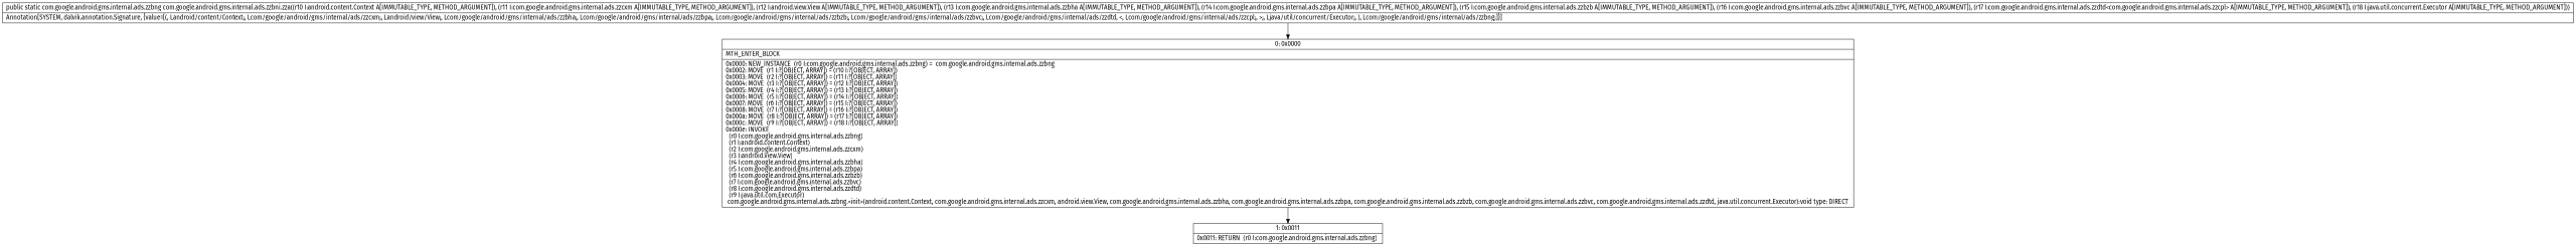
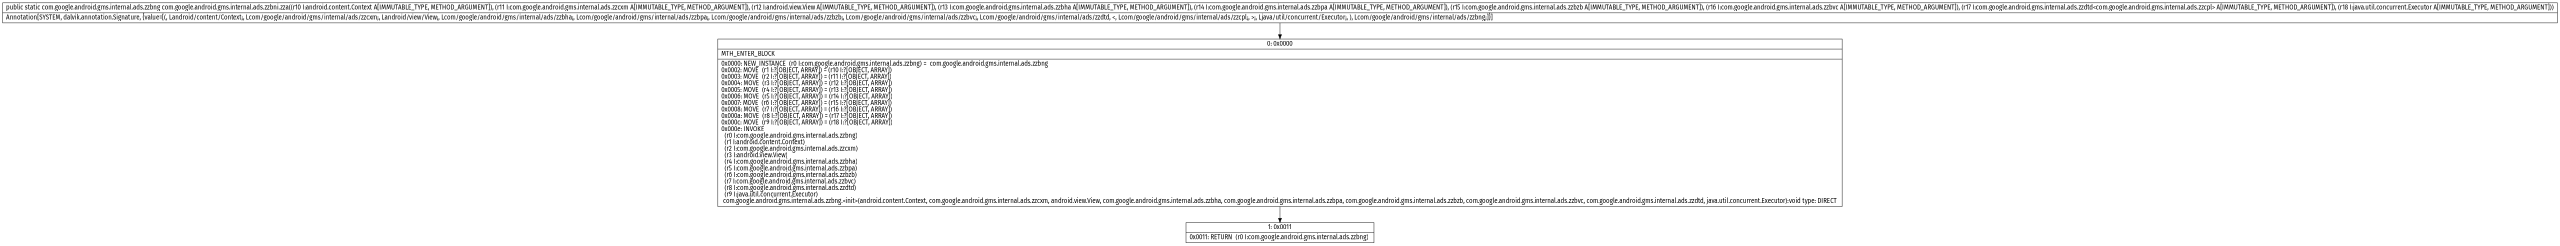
  digraph {
    fontname="Fira Sans"
    node [shape=record fontname="Fira Sans"]
    edge [fontname="Fira Sans"]
-   n1 [label="{0\:\ 0x0000|MTH_ENTER_BLOCK\l|0x0000: NEW_INSTANCE  (r0 I:com.google.android.gms.internal.ads.zzbng) =  com.google.android.gms.internal.ads.zzbng \l0x0002: MOVE  (r1 I:?[OBJECT, ARRAY]) = (r10 I:?[OBJECT, ARRAY]) \l0x0003: MOVE  (r2 I:?[OBJECT, ARRAY]) = (r11 I:?[OBJECT, ARRAY]) \l0x0004: MOVE  (r3 I:?[OBJECT, ARRAY]) = (r12 I:?[OBJECT, ARRAY]) \l0x0005: MOVE  (r4 I:?[OBJECT, ARRAY]) = (r13 I:?[OBJECT, ARRAY]) \l0x0006: MOVE  (r5 I:?[OBJECT, ARRAY]) = (r14 I:?[OBJECT, ARRAY]) \l0x0007: MOVE  (r6 I:?[OBJECT, ARRAY]) = (r15 I:?[OBJECT, ARRAY]) \l0x0008: MOVE  (r7 I:?[OBJECT, ARRAY]) = (r16 I:?[OBJECT, ARRAY]) \l0x000a: MOVE  (r8 I:?[OBJECT, ARRAY]) = (r17 I:?[OBJECT, ARRAY]) \l0x000c: MOVE  (r9 I:?[OBJECT, ARRAY]) = (r18 I:?[OBJECT, ARRAY]) \l0x000e: INVOKE  \l  (r0 I:com.google.android.gms.internal.ads.zzbng)\l  (r1 I:android.content.Context)\l  (r2 I:com.google.android.gms.internal.ads.zzcxm)\l  (r3 I:android.view.View)\l  (r4 I:com.google.android.gms.internal.ads.zzbha)\l  (r5 I:com.google.android.gms.internal.ads.zzbpa)\l  (r6 I:com.google.android.gms.internal.ads.zzbzb)\l  (r7 I:com.google.android.gms.internal.ads.zzbvc)\l  (r8 I:com.google.android.gms.internal.ads.zzdtd)\l  (r9 I:java.util.com.Executor)\l com.google.android.gms.internal.ads.zzbng.\<init\>(android.content.Context, com.google.android.gms.internal.ads.zzcxm, android.view.View, com.google.android.gms.internal.ads.zzbha, com.google.android.gms.internal.ads.zzbpa, com.google.android.gms.internal.ads.zzbzb, com.google.android.gms.internal.ads.zzbvc, com.google.android.gms.internal.ads.zzdtd, java.util.concurrent.Executor):void type: DIRECT \l}"]
+   n1 [label="{0\:\ 0x0000|MTH_ENTER_BLOCK\l|0x0000: NEW_INSTANCE  (r0 I:com.google.android.gms.internal.ads.zzbng) =  com.google.android.gms.internal.ads.zzbng \l0x0002: MOVE  (r1 I:?[OBJECT, ARRAY]) = (r10 I:?[OBJECT, ARRAY]) \l0x0003: MOVE  (r2 I:?[OBJECT, ARRAY]) = (r11 I:?[OBJECT, ARRAY]) \l0x0004: MOVE  (r3 I:?[OBJECT, ARRAY]) = (r12 I:?[OBJECT, ARRAY]) \l0x0005: MOVE  (r4 I:?[OBJECT, ARRAY]) = (r13 I:?[OBJECT, ARRAY]) \l0x0006: MOVE  (r5 I:?[OBJECT, ARRAY]) = (r14 I:?[OBJECT, ARRAY]) \l0x0007: MOVE  (r6 I:?[OBJECT, ARRAY]) = (r15 I:?[OBJECT, ARRAY]) \l0x0008: MOVE  (r7 I:?[OBJECT, ARRAY]) = (r16 I:?[OBJECT, ARRAY]) \l0x000a: MOVE  (r8 I:?[OBJECT, ARRAY]) = (r17 I:?[OBJECT, ARRAY]) \l0x000c: MOVE  (r9 I:?[OBJECT, ARRAY]) = (r18 I:?[OBJECT, ARRAY]) \l0x000e: INVOKE  \l  (r0 I:com.google.android.gms.internal.ads.zzbng)\l  (r1 I:android.content.Context)\l  (r2 I:com.google.android.gms.internal.ads.zzcxm)\l  (r3 I:android.view.View)\l  (r4 I:com.google.android.gms.internal.ads.zzbha)\l  (r5 I:com.google.android.gms.internal.ads.zzbpa)\l  (r6 I:com.google.android.gms.internal.ads.zzbzb)\l  (r7 I:com.google.android.gms.internal.ads.zzbvc)\l  (r8 I:com.google.android.gms.internal.ads.zzdtd)\l  (r9 I:java.util.concurrent.Executor)\l com.google.android.gms.internal.ads.zzbng.\<init\>(android.content.Context, com.google.android.gms.internal.ads.zzcxm, android.view.View, com.google.android.gms.internal.ads.zzbha, com.google.android.gms.internal.ads.zzbpa, com.google.android.gms.internal.ads.zzbzb, com.google.android.gms.internal.ads.zzbvc, com.google.android.gms.internal.ads.zzdtd, java.util.concurrent.Executor):void type: DIRECT \l}"]
    n2 [label="{1\:\ 0x0011|0x0011: RETURN  (r0 I:com.google.android.gms.internal.ads.zzbng) \l}"]
    n3 [label="{public static com.google.android.gms.internal.ads.zzbng com.google.android.gms.internal.ads.zzbni.zza((r10 I:android.content.Context A[IMMUTABLE_TYPE, METHOD_ARGUMENT]), (r11 I:com.google.android.gms.internal.ads.zzcxm A[IMMUTABLE_TYPE, METHOD_ARGUMENT]), (r12 I:android.view.View A[IMMUTABLE_TYPE, METHOD_ARGUMENT]), (r13 I:com.google.android.gms.internal.ads.zzbha A[IMMUTABLE_TYPE, METHOD_ARGUMENT]), (r14 I:com.google.android.gms.internal.ads.zzbpa A[IMMUTABLE_TYPE, METHOD_ARGUMENT]), (r15 I:com.google.android.gms.internal.ads.zzbzb A[IMMUTABLE_TYPE, METHOD_ARGUMENT]), (r16 I:com.google.android.gms.internal.ads.zzbvc A[IMMUTABLE_TYPE, METHOD_ARGUMENT]), (r17 I:com.google.android.gms.internal.ads.zzdtd\<com.google.android.gms.internal.ads.zzcpl\> A[IMMUTABLE_TYPE, METHOD_ARGUMENT]), (r18 I:java.util.concurrent.Executor A[IMMUTABLE_TYPE, METHOD_ARGUMENT]))  | Annotation[SYSTEM, dalvik.annotation.Signature, \{value=[(, Landroid\/content\/Context;, Lcom\/google\/android\/gms\/internal\/ads\/zzcxm;, Landroid\/view\/View;, Lcom\/google\/android\/gms\/internal\/ads\/zzbha;, Lcom\/google\/android\/gms\/internal\/ads\/zzbpa;, Lcom\/google\/android\/gms\/internal\/ads\/zzbzb;, Lcom\/google\/android\/gms\/internal\/ads\/zzbvc;, Lcom\/google\/android\/gms\/internal\/ads\/zzdtd, \<, Lcom\/google\/android\/gms\/internal\/ads\/zzcpl;, \>;, Ljava\/util\/concurrent\/Executor;, ), Lcom\/google\/android\/gms\/internal\/ads\/zzbng;]\}]\l}"]
    n1 -> n2
    n3 -> n1
  }
